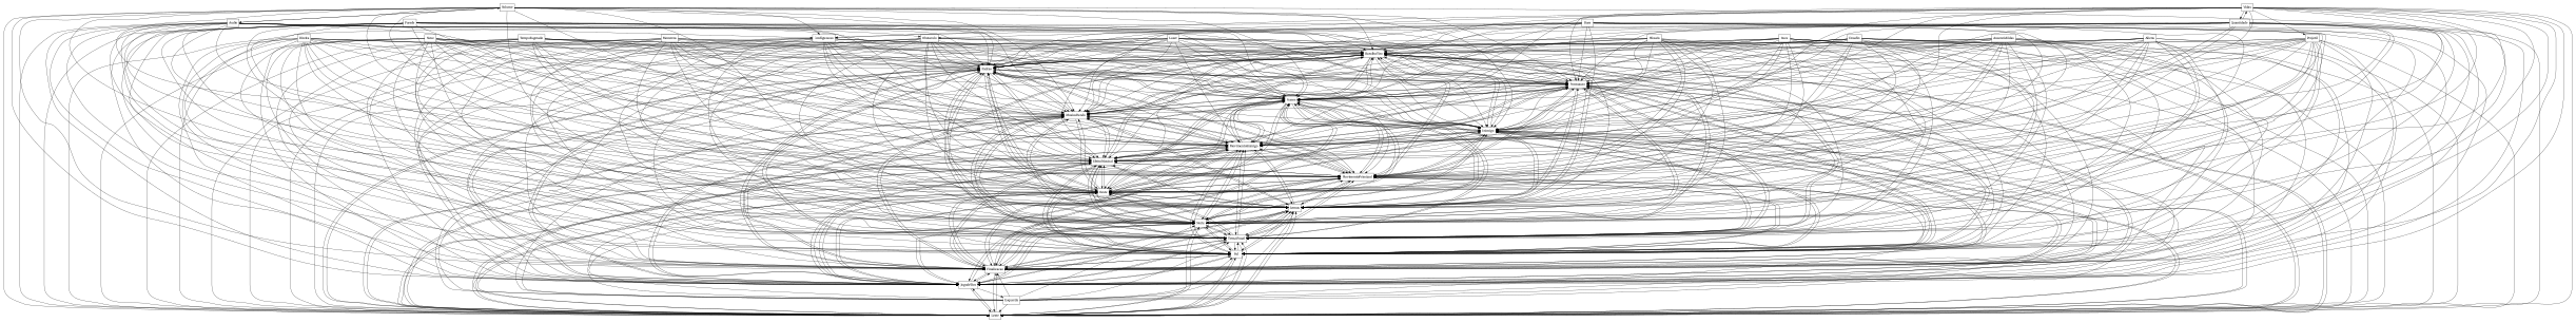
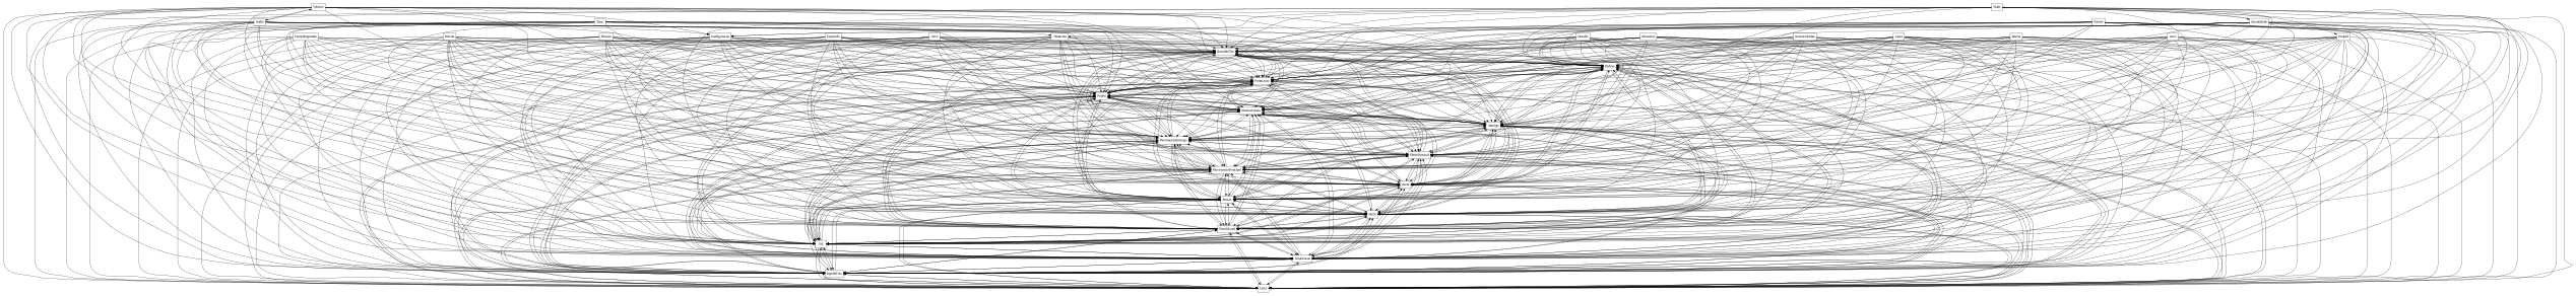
  digraph {
    fontname=Merriweather
    rankdir=TB
    node [fontname=Merriweather shape=box]
    edge [arrowhead=normal fontname=Merriweather]
    n1 [label=Base]
    n2 [label=BarulhoTiro]
    n3 [label=Padrao]
    n4 [label=Leste]
    n5 [label=JogodeTiro]
    n6 [label=Finalizacao]
    n7 [label=Sul]
    n8 [label=TemaVisual]
    n9 [label=Obstaculo]
    n10 [label=Norte]
    n11 [label=Armas]
    n12 [label=Oeste]
    n13 [label=MovimentoPrincipal]
    n14 [label=EfeitoMusical]
    n15 [label=MovimentoInimigo]
    n16 [label=Inimigo]
    n17 [label=MusicaFundo]
    n18 [label=Frases]
    n19 [label=Pontuacao]
    n20 [label=Laser]
    n21 [label=TempoEsgotado]
    n22 [label=Nave]
    n23 [label=Parede]
    n24 [label=Direita]
    n25 [label=Esquerda]
    n26 [label=Volume]
    n27 [label=Configuracao]
    n28 [label=Audio]
    n29 [label=Monstros]
    n30 [label=Aves]
    n31 [label=Vidas]
    n32 [label=Quantidade]
    n33 [label=Projetil]
    n34 [label=Desafio]
    n35 [label=AusenciaVidas]
    n36 [label=Misseis]
    n37 [label=Aliens]
    n1 -> n2
    n1 -> n3
    n1 -> n4
    n1 -> n5
    n1 -> n6
    n1 -> n7
    n1 -> n8
    n1 -> n9
    n1 -> n10
    n1 -> n11
    n1 -> n12
    n1 -> n13
    n1 -> n14
    n1 -> n15
    n1 -> n16
    n1 -> n17
    n1 -> n18
    n1 -> n19
    n2 -> n3
    n2 -> n4
    n2 -> n5
    n2 -> n6
    n2 -> n7
    n2 -> n8
    n2 -> n10
    n2 -> n11
    n2 -> n12
    n2 -> n13
    n2 -> n14
    n2 -> n15
    n2 -> n16
    n2 -> n17
    n2 -> n18
    n2 -> n19
    n3 -> n2
    n3 -> n4
    n3 -> n5
    n3 -> n6
    n3 -> n7
    n3 -> n8
    n3 -> n10
    n3 -> n11
    n3 -> n12
    n3 -> n13
    n3 -> n14
    n3 -> n15
    n3 -> n16
    n3 -> n17
    n3 -> n18
    n3 -> n19
    n4 -> n2
    n4 -> n3
    n4 -> n5
    n4 -> n6
    n4 -> n7
    n4 -> n8
    n4 -> n10
    n4 -> n11
    n4 -> n12
    n4 -> n13
    n4 -> n14
    n4 -> n15
    n4 -> n16
    n4 -> n17
    n4 -> n18
    n4 -> n19
    n5 -> n2
    n5 -> n3
    n5 -> n4
    n5 -> n6
    n5 -> n7
    n5 -> n8
    n5 -> n10
    n5 -> n11
    n5 -> n12
    n5 -> n13
    n5 -> n14
    n5 -> n15
    n5 -> n16
    n5 -> n17
    n5 -> n18
    n5 -> n19
    n6 -> n2
    n6 -> n3
    n6 -> n4
    n6 -> n5
    n6 -> n7
    n6 -> n8
    n6 -> n10
    n6 -> n11
    n6 -> n12
    n6 -> n13
    n6 -> n14
    n6 -> n15
    n6 -> n16
    n6 -> n17
    n6 -> n18
    n6 -> n19
    n7 -> n2
    n7 -> n3
    n7 -> n4
    n7 -> n5
    n7 -> n6
    n7 -> n8
    n7 -> n10
    n7 -> n11
    n7 -> n12
    n7 -> n13
    n7 -> n14
    n7 -> n15
    n7 -> n16
    n7 -> n17
    n7 -> n18
    n7 -> n19
    n8 -> n2
    n8 -> n3
    n8 -> n4
    n8 -> n5
    n8 -> n6
    n8 -> n7
    n8 -> n10
    n8 -> n11
    n8 -> n12
    n8 -> n13
    n8 -> n14
    n8 -> n15
    n8 -> n16
    n8 -> n17
    n8 -> n18
    n8 -> n19
    n9 -> n2
    n9 -> n3
    n9 -> n4
    n9 -> n5
    n9 -> n6
    n9 -> n7
    n9 -> n8
    n9 -> n10
    n9 -> n11
    n9 -> n12
    n9 -> n13
    n9 -> n14
    n9 -> n15
    n9 -> n16
    n9 -> n17
    n9 -> n18
    n9 -> n19
    n10 -> n2
    n10 -> n3
    n10 -> n4
    n10 -> n5
    n10 -> n6
    n10 -> n7
    n10 -> n8
    n10 -> n11
    n10 -> n12
    n10 -> n13
    n10 -> n14
    n10 -> n15
    n10 -> n16
    n10 -> n17
    n10 -> n18
    n10 -> n19
    n11 -> n2
    n11 -> n3
    n11 -> n4
    n11 -> n5
    n11 -> n6
    n11 -> n7
    n11 -> n8
    n11 -> n10
    n11 -> n12
    n11 -> n13
    n11 -> n14
    n11 -> n15
    n11 -> n16
    n11 -> n17
    n11 -> n18
    n11 -> n19
    n12 -> n2
    n12 -> n3
    n12 -> n4
    n12 -> n5
    n12 -> n6
    n12 -> n7
    n12 -> n8
    n12 -> n10
    n12 -> n11
    n12 -> n13
    n12 -> n14
    n12 -> n15
    n12 -> n16
    n12 -> n17
    n12 -> n18
    n12 -> n19
    n13 -> n2
    n13 -> n3
    n13 -> n4
    n13 -> n5
    n13 -> n6
    n13 -> n7
    n13 -> n8
    n13 -> n10
    n13 -> n11
    n13 -> n12
    n13 -> n14
    n13 -> n15
    n13 -> n16
    n13 -> n17
    n13 -> n18
    n13 -> n19
    n14 -> n2
    n14 -> n3
    n14 -> n4
    n14 -> n5
    n14 -> n6
    n14 -> n7
    n14 -> n8
    n14 -> n10
    n14 -> n11
    n14 -> n12
    n14 -> n13
    n14 -> n15
    n14 -> n16
    n14 -> n17
    n14 -> n18
    n14 -> n19
    n15 -> n2
    n15 -> n3
    n15 -> n4
    n15 -> n5
    n15 -> n6
    n15 -> n7
    n15 -> n8
    n15 -> n10
    n15 -> n11
    n15 -> n12
    n15 -> n13
    n15 -> n14
    n15 -> n16
    n15 -> n17
    n15 -> n18
    n15 -> n19
    n16 -> n2
    n16 -> n3
    n16 -> n4
    n16 -> n5
    n16 -> n6
    n16 -> n7
    n16 -> n8
    n16 -> n10
    n16 -> n11
    n16 -> n12
    n16 -> n13
    n16 -> n14
    n16 -> n15
    n16 -> n17
    n16 -> n18
    n17 -> n2
    n17 -> n3
    n17 -> n4
    n17 -> n5
    n17 -> n6
    n17 -> n7
    n17 -> n8
    n17 -> n10
    n17 -> n11
    n17 -> n12
    n17 -> n13
    n17 -> n14
    n17 -> n15
    n17 -> n16
    n17 -> n18
    n17 -> n19
    n18 -> n2
    n18 -> n3
    n18 -> n4
    n18 -> n5
    n18 -> n6
    n18 -> n7
    n18 -> n8
    n18 -> n10
    n18 -> n11
    n18 -> n12
    n18 -> n13
    n18 -> n14
    n18 -> n15
    n18 -> n16
    n18 -> n17
    n18 -> n19
    n19 -> n2
    n19 -> n3
    n19 -> n4
    n19 -> n5
    n19 -> n6
    n19 -> n7
    n19 -> n8
    n19 -> n10
    n19 -> n11
    n19 -> n12
    n19 -> n13
    n19 -> n14
    n19 -> n15
    n19 -> n16
    n19 -> n17
    n19 -> n18
    n20 -> n2
    n20 -> n3
    n20 -> n4
    n20 -> n5
    n20 -> n6
    n20 -> n7
    n20 -> n8
    n20 -> n10
    n20 -> n11
    n20 -> n12
    n20 -> n13
    n20 -> n14
    n20 -> n15
    n20 -> n16
    n20 -> n17
    n20 -> n18
    n20 -> n19
    n21 -> n2
    n21 -> n3
    n21 -> n4
    n21 -> n5
    n21 -> n6
    n21 -> n7
    n21 -> n8
    n21 -> n10
    n21 -> n11
    n21 -> n12
    n21 -> n13
    n21 -> n14
    n21 -> n15
    n21 -> n16
    n21 -> n17
    n21 -> n18
    n21 -> n19
    n22 -> n2
    n22 -> n3
    n22 -> n4
    n22 -> n5
    n22 -> n6
    n22 -> n7
    n22 -> n8
    n22 -> n10
    n22 -> n11
    n22 -> n12
    n22 -> n13
    n22 -> n14
    n22 -> n15
    n22 -> n16
    n22 -> n17
    n22 -> n18
    n22 -> n19
    n23 -> n2
    n23 -> n3
    n23 -> n4
    n23 -> n5
    n23 -> n6
    n23 -> n7
    n23 -> n8
    n23 -> n9
    n23 -> n10
    n23 -> n11
    n23 -> n12
    n23 -> n13
    n23 -> n14
    n23 -> n15
    n23 -> n16
    n23 -> n17
    n23 -> n18
    n23 -> n19
    n24 -> n2
    n24 -> n3
    n24 -> n4
    n24 -> n5
    n24 -> n6
    n24 -> n7
    n24 -> n8
    n24 -> n10
    n24 -> n11
    n24 -> n12
    n24 -> n13
    n24 -> n14
    n24 -> n15
    n24 -> n16
    n24 -> n17
    n24 -> n18
    n24 -> n19
    n25 -> n2
    n25 -> n3
    n25 -> n4
-   n5 -> n25
+   n25 -> n5
    n25 -> n6
    n25 -> n7
    n25 -> n8
    n25 -> n10
    n25 -> n11
    n25 -> n12
    n25 -> n13
    n25 -> n14
    n25 -> n15
    n25 -> n16
    n25 -> n17
    n25 -> n18
    n25 -> n19
    n26 -> n2
    n26 -> n3
    n26 -> n4
    n26 -> n5
    n26 -> n6
    n26 -> n7
    n26 -> n8
    n26 -> n10
    n26 -> n11
    n26 -> n12
    n26 -> n13
    n26 -> n14
    n26 -> n15
    n26 -> n16
    n26 -> n17
    n26 -> n18
    n26 -> n19
    n26 -> n27
    n26 -> n28
    n27 -> n2
    n27 -> n3
    n27 -> n4
    n27 -> n5
    n27 -> n6
    n27 -> n7
    n27 -> n8
    n27 -> n10
    n27 -> n11
    n27 -> n12
    n27 -> n13
    n27 -> n14
    n27 -> n15
    n27 -> n16
    n27 -> n17
    n27 -> n18
    n27 -> n19
    n28 -> n2
    n28 -> n3
    n28 -> n4
    n28 -> n5
    n28 -> n6
    n28 -> n7
    n28 -> n8
    n28 -> n10
    n28 -> n11
    n28 -> n12
    n28 -> n13
    n28 -> n14
    n28 -> n15
    n28 -> n16
    n28 -> n17
    n28 -> n18
    n28 -> n19
    n28 -> n26
    n28 -> n27
    n29 -> n2
    n29 -> n3
    n29 -> n4
    n29 -> n5
    n29 -> n6
    n29 -> n7
    n29 -> n8
    n29 -> n10
    n29 -> n11
    n29 -> n12
    n29 -> n13
    n29 -> n14
    n29 -> n15
    n29 -> n16
    n29 -> n17
    n29 -> n18
    n29 -> n19
    n30 -> n2
    n30 -> n3
    n30 -> n4
    n30 -> n5
    n30 -> n6
    n30 -> n7
    n30 -> n8
    n30 -> n10
    n30 -> n11
    n30 -> n12
    n30 -> n13
    n30 -> n14
    n30 -> n15
    n30 -> n16
    n30 -> n17
    n30 -> n18
    n30 -> n19
    n31 -> n2
    n31 -> n3
    n31 -> n4
    n31 -> n5
    n31 -> n6
    n31 -> n7
    n31 -> n8
    n31 -> n10
    n31 -> n11
    n31 -> n12
    n31 -> n13
    n31 -> n14
    n31 -> n15
    n31 -> n16
    n31 -> n18
    n31 -> n19
    n31 -> n27
    n31 -> n32
    n31 -> n33
    n32 -> n2
    n32 -> n3
    n32 -> n4
    n32 -> n5
    n32 -> n6
    n32 -> n7
    n32 -> n8
    n32 -> n10
    n32 -> n11
    n32 -> n12
    n32 -> n13
    n32 -> n14
    n32 -> n15
    n32 -> n16
    n32 -> n17
    n32 -> n18
    n32 -> n19
    n32 -> n27
    n32 -> n31
    n33 -> n2
    n33 -> n3
    n33 -> n4
    n33 -> n5
    n33 -> n6
    n33 -> n7
    n33 -> n8
    n33 -> n10
    n33 -> n11
    n33 -> n12
    n33 -> n13
    n33 -> n14
    n33 -> n15
    n33 -> n16
    n33 -> n17
    n33 -> n18
    n33 -> n19
    n34 -> n2
    n34 -> n3
    n34 -> n4
    n34 -> n5
    n34 -> n6
    n34 -> n7
    n34 -> n8
    n34 -> n10
    n34 -> n11
    n34 -> n12
    n34 -> n13
    n34 -> n14
    n34 -> n15
    n34 -> n16
    n34 -> n17
    n34 -> n18
    n34 -> n19
    n35 -> n2
    n35 -> n3
    n35 -> n4
    n35 -> n5
    n35 -> n6
    n35 -> n7
    n35 -> n8
    n35 -> n10
    n35 -> n11
    n35 -> n12
    n35 -> n13
    n35 -> n14
    n35 -> n15
    n35 -> n16
    n35 -> n17
    n35 -> n18
    n35 -> n19
    n36 -> n2
    n36 -> n3
    n36 -> n4
    n36 -> n5
    n36 -> n6
    n36 -> n7
    n36 -> n8
    n36 -> n10
    n36 -> n11
    n36 -> n12
    n36 -> n13
    n36 -> n14
    n36 -> n15
    n36 -> n16
    n36 -> n17
    n36 -> n18
    n36 -> n19
    n37 -> n2
    n37 -> n3
    n37 -> n4
    n37 -> n5
    n37 -> n6
    n37 -> n7
    n37 -> n8
    n37 -> n10
    n37 -> n11
    n37 -> n12
    n37 -> n13
    n37 -> n14
    n37 -> n15
    n37 -> n16
    n37 -> n17
    n37 -> n18
    n37 -> n19
  }
